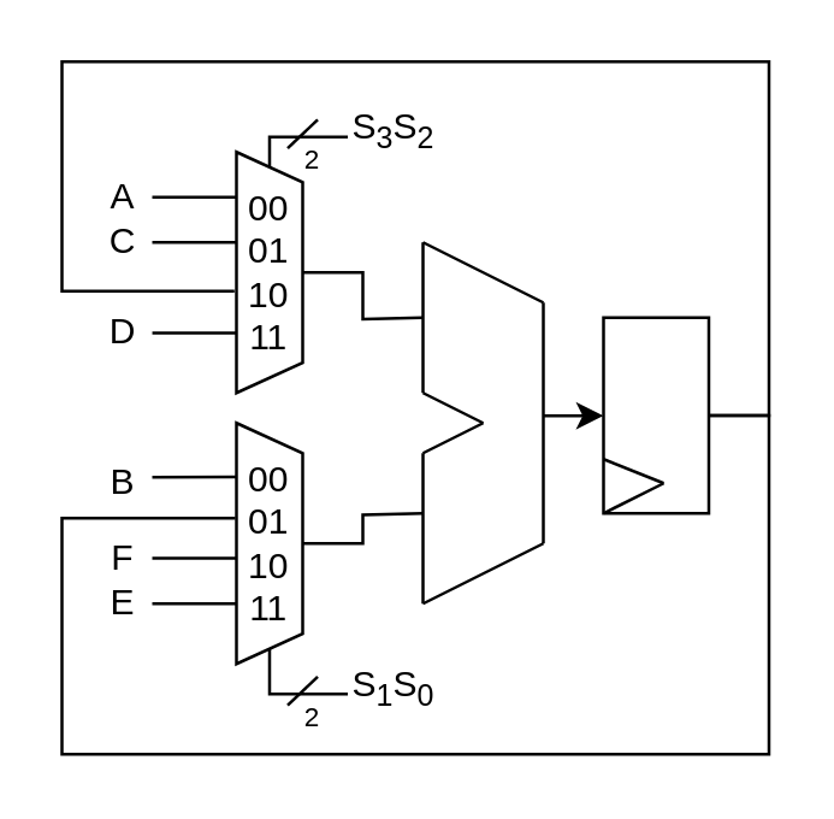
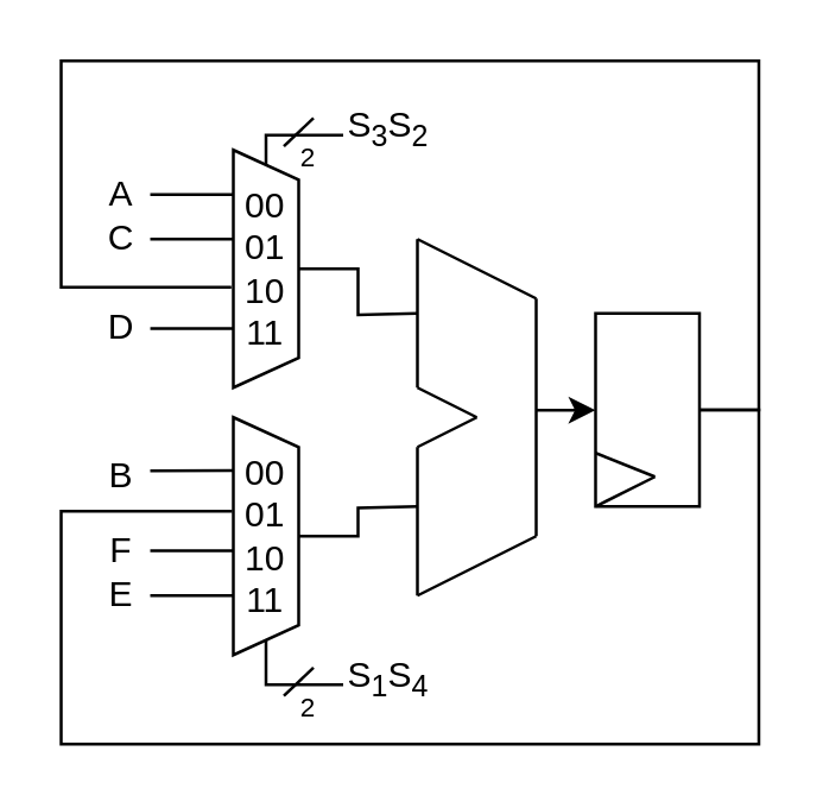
  <mxCell id="0" />
  <mxCell id="1" parent="0" />
  <mxCell id="2" value="" style="group;direction=east;rotation=-90;" parent="1" vertex="1" connectable="0"><mxGeometry x="100" y="120" width="120" height="40.0" as="geometry" /></mxCell>
  <mxCell id="3" value="" style="endArrow=none;html=1;rounded=0;curved=1;" parent="2" edge="1"><mxGeometry width="50" height="50" relative="1" as="geometry"><mxPoint x="40" y="80" as="sourcePoint" /><mxPoint x="40" y="30" as="targetPoint" /></mxGeometry></mxCell>
  <mxCell id="4" value="" style="endArrow=none;html=1;rounded=0;curved=1;" parent="2" edge="1"><mxGeometry width="50" height="50" relative="1" as="geometry"><mxPoint x="40" y="30" as="sourcePoint" /><mxPoint x="60" y="20" as="targetPoint" /></mxGeometry></mxCell>
  <mxCell id="5" value="" style="endArrow=none;html=1;rounded=0;curved=1;" parent="2" edge="1"><mxGeometry width="50" height="50" relative="1" as="geometry"><mxPoint x="60" y="20" as="sourcePoint" /><mxPoint x="40" y="10" as="targetPoint" /></mxGeometry></mxCell>
  <mxCell id="6" value="" style="endArrow=none;html=1;rounded=0;curved=1;" parent="2" edge="1"><mxGeometry width="50" height="50" relative="1" as="geometry"><mxPoint x="40" y="10" as="sourcePoint" /><mxPoint x="40" y="-40" as="targetPoint" /></mxGeometry></mxCell>
  <mxCell id="7" value="" style="endArrow=none;html=1;rounded=0;curved=1;" parent="2" edge="1"><mxGeometry width="50" height="50" relative="1" as="geometry"><mxPoint x="80" y="60" as="sourcePoint" /><mxPoint x="40" y="80" as="targetPoint" /></mxGeometry></mxCell>
  <mxCell id="8" value="" style="endArrow=none;html=1;rounded=0;curved=1;" parent="2" edge="1"><mxGeometry width="50" height="50" relative="1" as="geometry"><mxPoint x="80" y="60" as="sourcePoint" /><mxPoint x="80" y="-20" as="targetPoint" /></mxGeometry></mxCell>
  <mxCell id="9" value="" style="endArrow=none;html=1;rounded=0;" parent="2" edge="1"><mxGeometry width="50" height="50" relative="1" as="geometry"><mxPoint x="40" y="-40" as="sourcePoint" /><mxPoint x="80" y="-20" as="targetPoint" /><Array as="points" /></mxGeometry></mxCell>
  <mxCell id="10" style="edgeStyle=orthogonalEdgeStyle;rounded=0;orthogonalLoop=1;jettySize=auto;html=1;exitX=0.5;exitY=1;exitDx=0;exitDy=0;endArrow=none;endFill=0;" parent="1" source="11" edge="1"><mxGeometry relative="1" as="geometry"><mxPoint x="140" y="105" as="targetPoint" /></mxGeometry></mxCell>
  <mxCell id="11" value="00&lt;br&gt;01&lt;br&gt;10&lt;br&gt;11" style="shape=trapezoid;perimeter=trapezoidPerimeter;whiteSpace=wrap;html=1;fixedSize=1;rotation=0;size=10;direction=north;horizontal=1;flipV=1;flipH=1;" parent="1" vertex="1"><mxGeometry x="78" y="50" width="22" height="80" as="geometry" /></mxCell>
  <mxCell id="12" style="edgeStyle=orthogonalEdgeStyle;rounded=0;orthogonalLoop=1;jettySize=auto;html=1;exitX=0.5;exitY=1;exitDx=0;exitDy=0;startArrow=none;startFill=0;endArrow=none;endFill=0;" parent="1" source="14" edge="1"><mxGeometry relative="1" as="geometry"><mxPoint x="140" y="170" as="targetPoint" /></mxGeometry></mxCell>
  <mxCell id="13" style="edgeStyle=orthogonalEdgeStyle;rounded=0;orthogonalLoop=1;jettySize=auto;html=1;exitX=0;exitY=0.5;exitDx=0;exitDy=0;endArrow=none;endFill=0;" parent="1" source="14" edge="1"><mxGeometry relative="1" as="geometry"><mxPoint x="115" y="230" as="targetPoint" /><Array as="points"><mxPoint x="89" y="225" /><mxPoint x="89" y="225" /></Array></mxGeometry></mxCell>
  <mxCell id="14" value="00&lt;br&gt;01&lt;br&gt;10&lt;br&gt;11" style="shape=trapezoid;perimeter=trapezoidPerimeter;whiteSpace=wrap;html=1;fixedSize=1;rotation=0;size=10;direction=north;horizontal=1;flipV=1;flipH=1;" parent="1" vertex="1"><mxGeometry x="78" y="140" width="22" height="80" as="geometry" /></mxCell>
  <mxCell id="15" style="edgeStyle=orthogonalEdgeStyle;rounded=0;orthogonalLoop=1;jettySize=auto;html=1;exitX=0;exitY=0.5;exitDx=0;exitDy=0;entryX=0;entryY=0.5;entryDx=0;entryDy=0;" parent="1" target="16" edge="1"><mxGeometry relative="1" as="geometry"><mxPoint x="180" y="137.571" as="sourcePoint" /></mxGeometry></mxCell>
  <mxCell id="16" value="" style="rounded=0;whiteSpace=wrap;html=1;" parent="1" vertex="1"><mxGeometry x="200" y="105" width="35" height="65" as="geometry" /></mxCell>
  <mxCell id="17" value="" style="endArrow=none;html=1;rounded=0;curved=1;" parent="1" edge="1"><mxGeometry width="50" height="50" relative="1" as="geometry"><mxPoint x="200" y="170" as="sourcePoint" /><mxPoint x="220" y="160" as="targetPoint" /></mxGeometry></mxCell>
  <mxCell id="18" value="" style="endArrow=none;html=1;rounded=0;curved=1;" parent="1" edge="1"><mxGeometry width="50" height="50" relative="1" as="geometry"><mxPoint x="200" y="152" as="sourcePoint" /><mxPoint x="220" y="160" as="targetPoint" /></mxGeometry></mxCell>
  <mxCell id="19" style="edgeStyle=orthogonalEdgeStyle;rounded=0;orthogonalLoop=1;jettySize=auto;html=1;exitX=1;exitY=0.5;exitDx=0;exitDy=0;entryX=0.395;entryY=1.017;entryDx=0;entryDy=0;entryPerimeter=0;endArrow=none;endFill=0;" parent="1" source="16" target="14" edge="1"><mxGeometry relative="1" as="geometry"><Array as="points"><mxPoint x="255" y="138" /><mxPoint x="255" y="250" /><mxPoint x="20" y="250" /><mxPoint x="20" y="172" /></Array></mxGeometry></mxCell>
  <mxCell id="20" style="edgeStyle=orthogonalEdgeStyle;rounded=0;orthogonalLoop=1;jettySize=auto;html=1;exitX=1;exitY=0.5;exitDx=0;exitDy=0;entryX=0.577;entryY=1.031;entryDx=0;entryDy=0;entryPerimeter=0;endArrow=none;endFill=0;" parent="1" source="16" target="11" edge="1"><mxGeometry relative="1" as="geometry"><Array as="points"><mxPoint x="255" y="138" /><mxPoint x="255" y="20" /><mxPoint x="20" y="20" /><mxPoint x="20" y="96" /></Array></mxGeometry></mxCell>
  <mxCell id="21" value="A" style="text;html=1;align=center;verticalAlign=middle;resizable=0;points=[];autosize=1;strokeColor=none;fillColor=none;" parent="1" vertex="1"><mxGeometry x="25" y="50" width="30" height="30" as="geometry" /></mxCell>
  <mxCell id="22" value="C" style="text;html=1;align=center;verticalAlign=middle;resizable=0;points=[];autosize=1;strokeColor=none;fillColor=none;" parent="1" vertex="1"><mxGeometry x="25" y="65" width="30" height="30" as="geometry" /></mxCell>
  <mxCell id="23" value="D" style="text;html=1;align=center;verticalAlign=middle;resizable=0;points=[];autosize=1;strokeColor=none;fillColor=none;" parent="1" vertex="1"><mxGeometry x="25" y="95" width="30" height="30" as="geometry" /></mxCell>
  <mxCell id="24" value="B" style="text;html=1;align=center;verticalAlign=middle;resizable=0;points=[];autosize=1;strokeColor=none;fillColor=none;" parent="1" vertex="1"><mxGeometry x="25" y="145" width="30" height="30" as="geometry" /></mxCell>
  <mxCell id="25" value="F" style="text;html=1;align=center;verticalAlign=middle;resizable=0;points=[];autosize=1;strokeColor=none;fillColor=none;" parent="1" vertex="1"><mxGeometry x="25" y="170" width="30" height="30" as="geometry" /></mxCell>
  <mxCell id="26" value="E" style="text;html=1;align=center;verticalAlign=middle;resizable=0;points=[];autosize=1;strokeColor=none;fillColor=none;" parent="1" vertex="1"><mxGeometry x="25" y="185" width="30" height="30" as="geometry" /></mxCell>
  <mxCell id="27" value="" style="endArrow=none;html=1;rounded=0;endSize=6;entryX=0.224;entryY=1.001;entryDx=0;entryDy=0;entryPerimeter=0;strokeWidth=1;endFill=0;" parent="1" target="14" edge="1"><mxGeometry width="50" height="50" relative="1" as="geometry"><mxPoint x="50" y="158" as="sourcePoint" /><mxPoint x="160" y="135" as="targetPoint" /></mxGeometry></mxCell>
  <mxCell id="28" value="" style="endArrow=none;html=1;rounded=0;endSize=6;entryX=0.224;entryY=1.001;entryDx=0;entryDy=0;entryPerimeter=0;strokeWidth=1;endFill=0;" parent="1" edge="1"><mxGeometry width="50" height="50" relative="1" as="geometry"><mxPoint x="50" y="184.91" as="sourcePoint" /><mxPoint x="78" y="184.91" as="targetPoint" /></mxGeometry></mxCell>
  <mxCell id="29" value="" style="endArrow=none;html=1;rounded=0;endSize=6;entryX=0.224;entryY=1.001;entryDx=0;entryDy=0;entryPerimeter=0;strokeWidth=1;endFill=0;" parent="1" edge="1"><mxGeometry width="50" height="50" relative="1" as="geometry"><mxPoint x="50" y="200" as="sourcePoint" /><mxPoint x="78" y="200" as="targetPoint" /></mxGeometry></mxCell>
  <mxCell id="30" value="" style="endArrow=none;html=1;rounded=0;endSize=6;entryX=0.224;entryY=1.001;entryDx=0;entryDy=0;entryPerimeter=0;strokeWidth=1;endFill=0;" parent="1" edge="1"><mxGeometry width="50" height="50" relative="1" as="geometry"><mxPoint x="50.02" y="110.08" as="sourcePoint" /><mxPoint x="78.02" y="110.08" as="targetPoint" /></mxGeometry></mxCell>
  <mxCell id="31" value="" style="endArrow=none;html=1;rounded=0;endSize=6;entryX=0.224;entryY=1.001;entryDx=0;entryDy=0;entryPerimeter=0;strokeWidth=1;endFill=0;" parent="1" edge="1"><mxGeometry width="50" height="50" relative="1" as="geometry"><mxPoint x="50" y="80" as="sourcePoint" /><mxPoint x="78" y="80" as="targetPoint" /></mxGeometry></mxCell>
  <mxCell id="32" value="" style="endArrow=none;html=1;rounded=0;endSize=6;entryX=0.224;entryY=1.001;entryDx=0;entryDy=0;entryPerimeter=0;strokeWidth=1;endFill=0;" parent="1" edge="1"><mxGeometry width="50" height="50" relative="1" as="geometry"><mxPoint x="50" y="65" as="sourcePoint" /><mxPoint x="78" y="65" as="targetPoint" /></mxGeometry></mxCell>
  <mxCell id="33" value="" style="endArrow=none;html=1;rounded=0;" parent="1" edge="1"><mxGeometry width="50" height="50" relative="1" as="geometry"><mxPoint x="105" y="224.26" as="sourcePoint" /><mxPoint x="95" y="233.74" as="targetPoint" /><Array as="points" /></mxGeometry></mxCell>
  <mxCell id="34" value="2" style="text;html=1;align=center;verticalAlign=middle;resizable=0;points=[];autosize=1;strokeColor=none;fillColor=none;fontSize=9;" parent="1" vertex="1"><mxGeometry x="90" y="225" width="25" height="25" as="geometry" /></mxCell>
- <mxCell id="35" value="S&lt;sub&gt;1&lt;/sub&gt;S&lt;sub&gt;0&lt;/sub&gt;" style="text;html=1;align=center;verticalAlign=middle;resizable=0;points=[];autosize=1;strokeColor=none;fillColor=none;" parent="1" vertex="1"><mxGeometry x="105" y="210" width="50" height="35" as="geometry" /></mxCell>
+ <mxCell id="35" value="S&lt;sub&gt;1&lt;/sub&gt;S&lt;sub&gt;4&lt;/sub&gt;" style="text;html=1;align=center;verticalAlign=middle;resizable=0;points=[];autosize=1;strokeColor=none;fillColor=none;" parent="1" vertex="1"><mxGeometry x="105" y="210" width="50" height="35" as="geometry" /></mxCell>
  <mxCell id="36" style="edgeStyle=orthogonalEdgeStyle;rounded=0;orthogonalLoop=1;jettySize=auto;html=1;exitX=1;exitY=0.5;exitDx=0;exitDy=0;endArrow=none;endFill=0;" parent="1" source="11" edge="1"><mxGeometry relative="1" as="geometry"><mxPoint x="115" y="45" as="targetPoint" /><mxPoint x="89" y="30" as="sourcePoint" /><Array as="points"><mxPoint x="89" y="45" /></Array></mxGeometry></mxCell>
  <mxCell id="37" value="" style="endArrow=none;html=1;rounded=0;" parent="1" edge="1"><mxGeometry width="50" height="50" relative="1" as="geometry"><mxPoint x="105" y="39.26" as="sourcePoint" /><mxPoint x="95" y="48.74" as="targetPoint" /><Array as="points" /></mxGeometry></mxCell>
  <mxCell id="38" value="2" style="text;html=1;align=center;verticalAlign=middle;resizable=0;points=[];autosize=1;strokeColor=none;fillColor=none;fontSize=9;" parent="1" vertex="1"><mxGeometry x="90" y="40" width="25" height="25" as="geometry" /></mxCell>
  <mxCell id="39" value="S&lt;sub&gt;3&lt;/sub&gt;S&lt;sub&gt;2&lt;/sub&gt;" style="text;html=1;align=center;verticalAlign=middle;resizable=0;points=[];autosize=1;strokeColor=none;fillColor=none;" parent="1" vertex="1"><mxGeometry x="105" y="25" width="50" height="35" as="geometry" /></mxCell>
